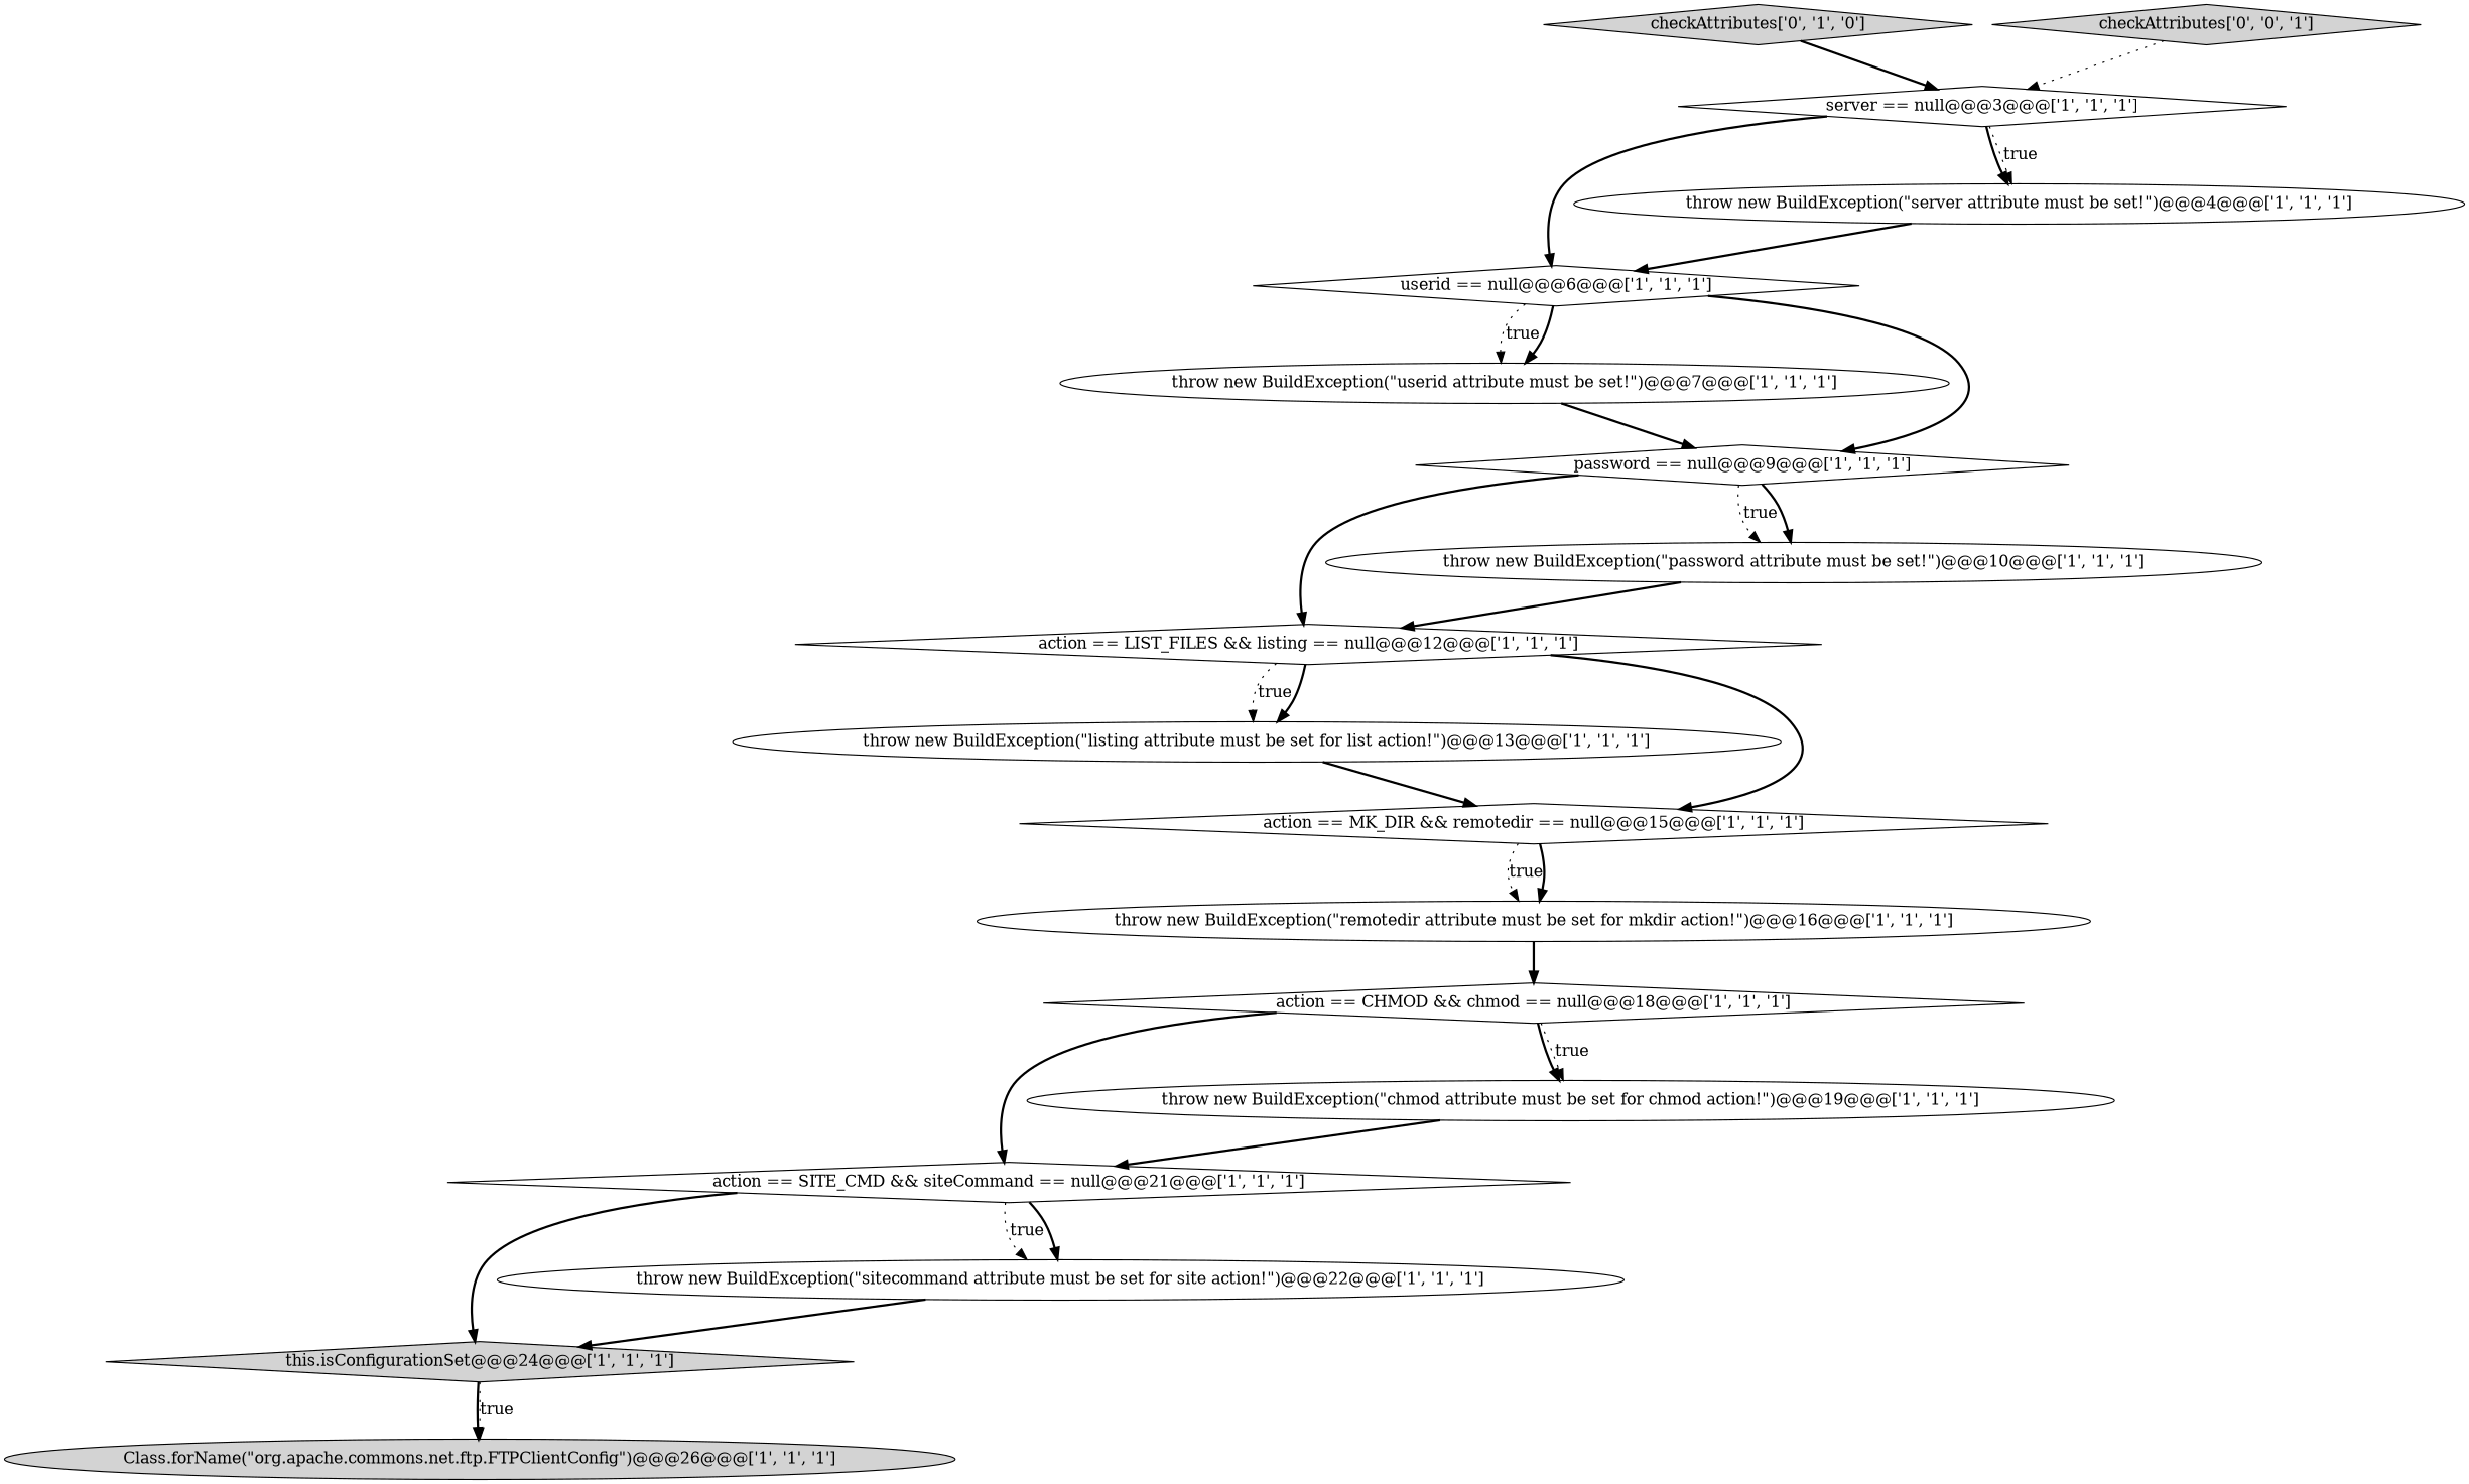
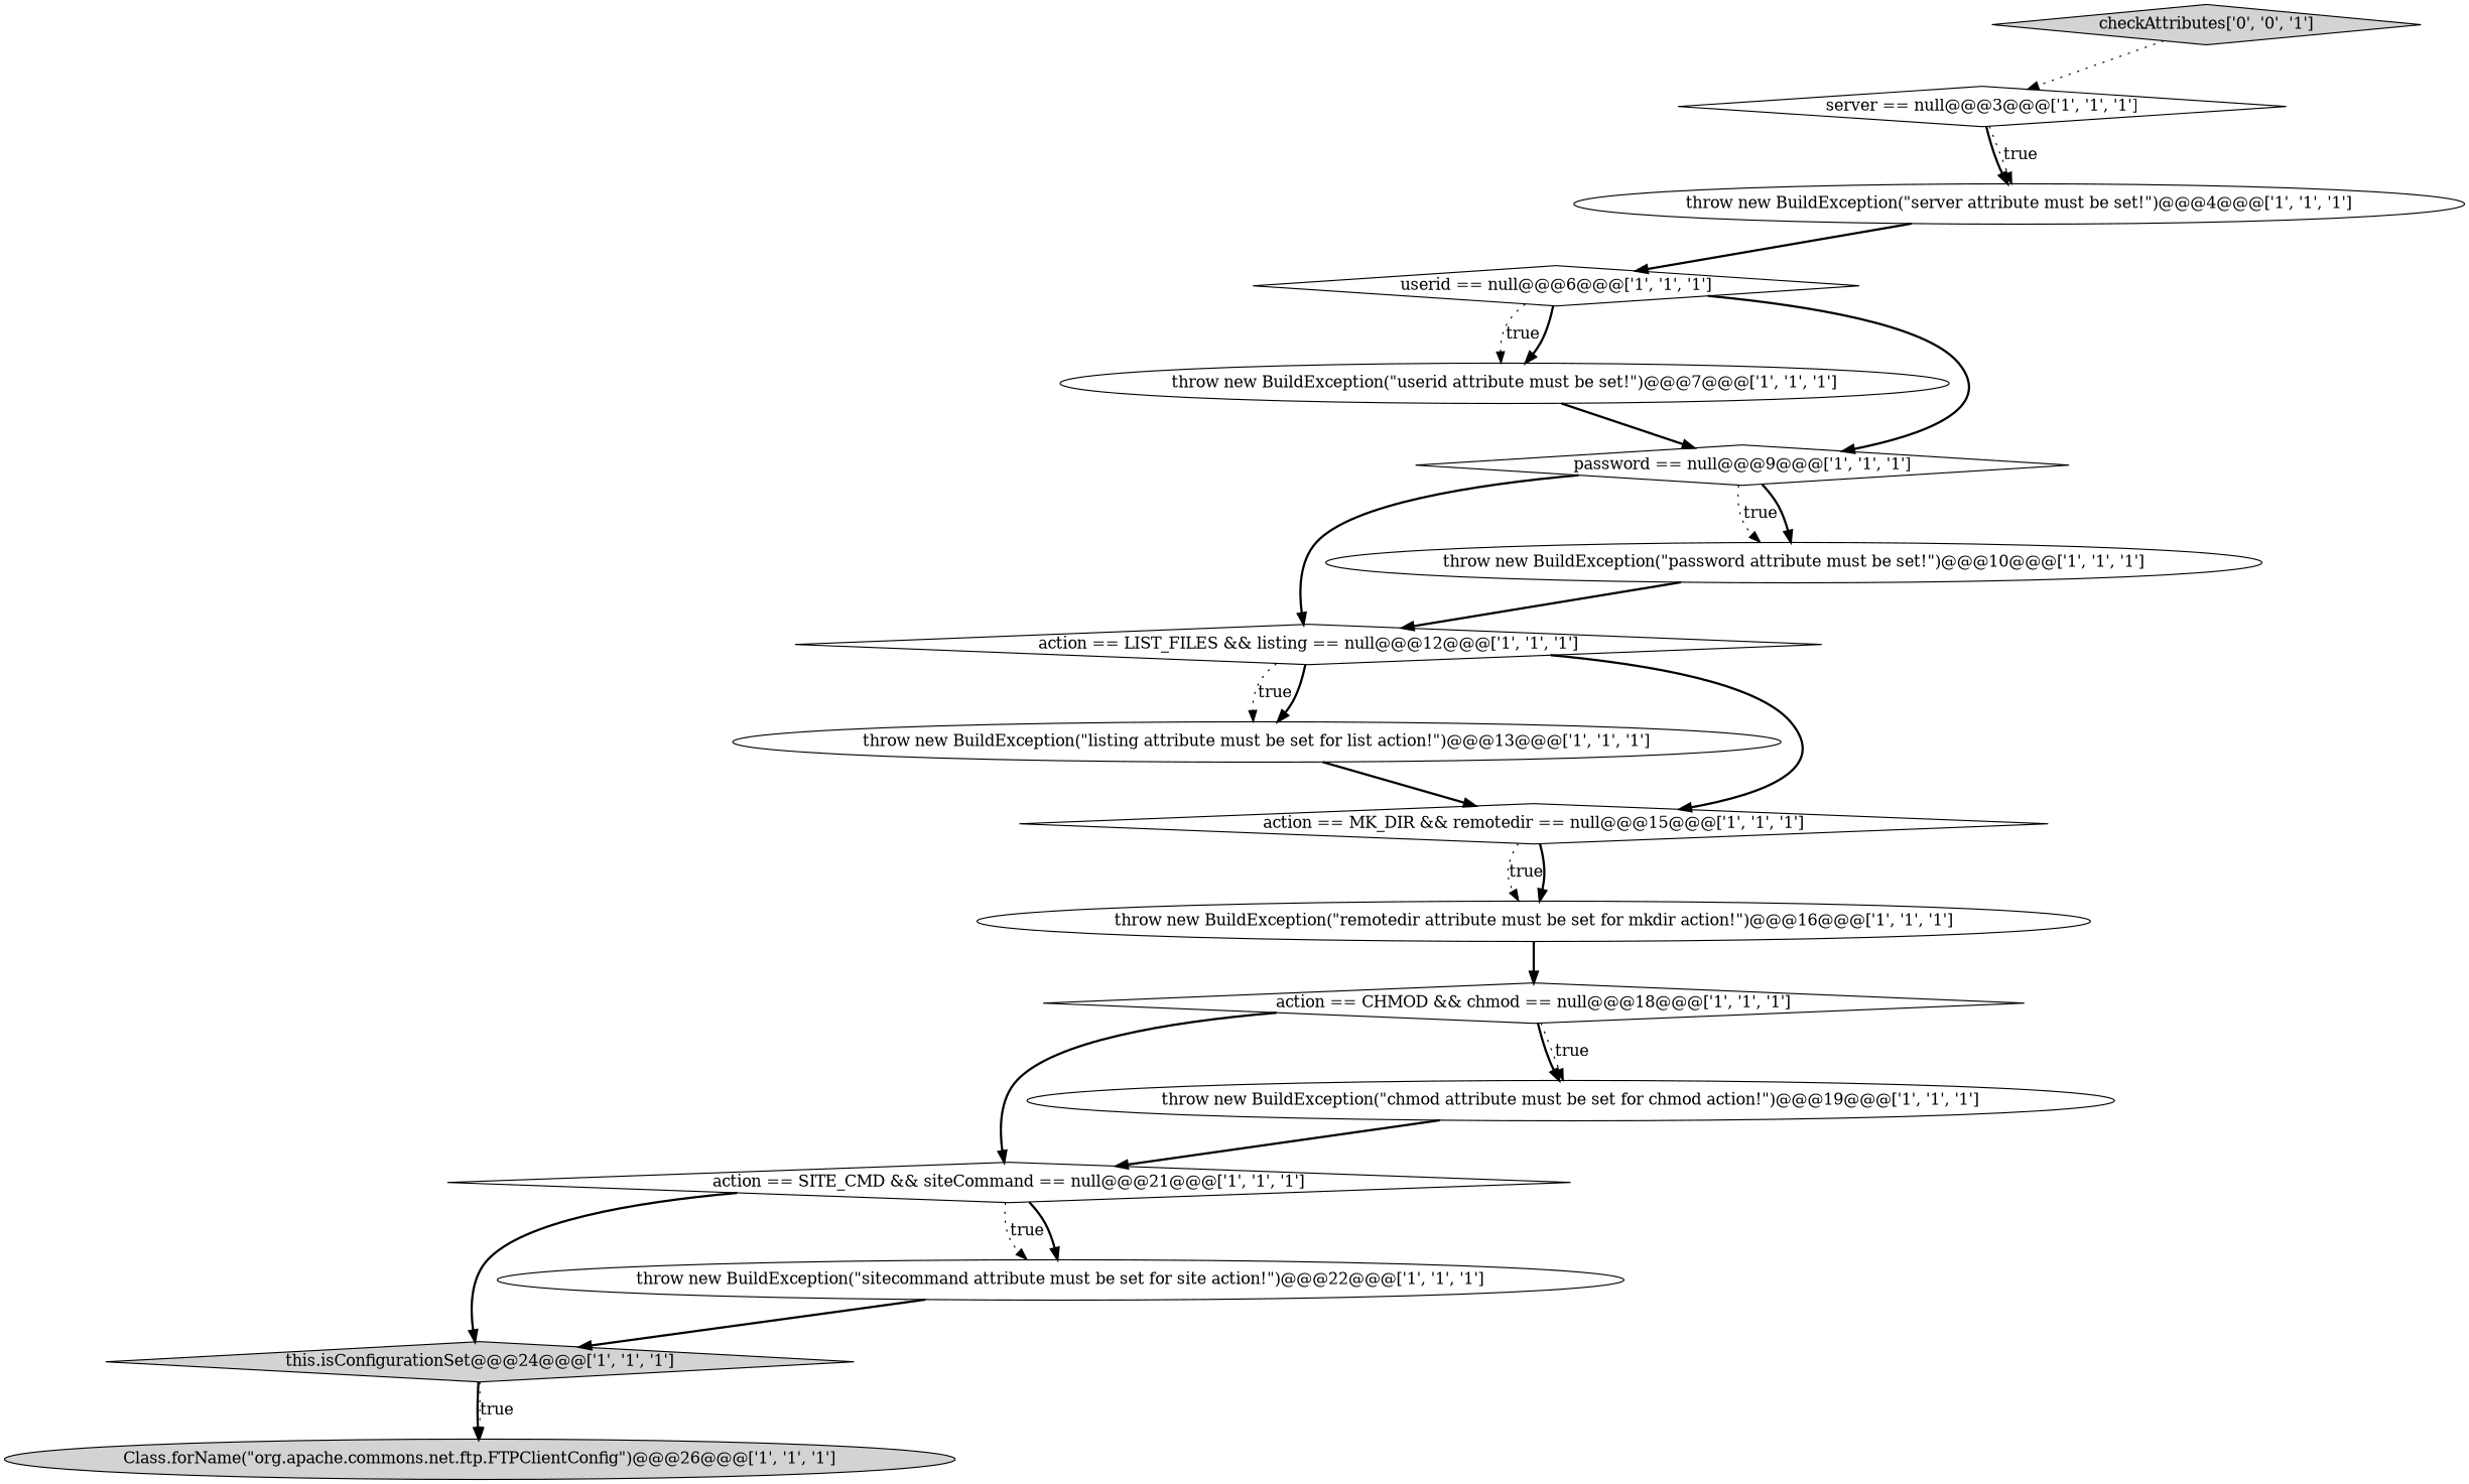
  digraph {
    node [fillcolor=white shape=diamond style=filled]
    edge [style=bold]
    n1 [label="server == null@@@3@@@['1', '1', '1']"]
    n2 [label="userid == null@@@6@@@['1', '1', '1']"]
    n3 [label="throw new BuildException(\"server attribute must be set!\")@@@4@@@['1', '1', '1']" shape=ellipse]
    n4 [label="throw new BuildException(\"userid attribute must be set!\")@@@7@@@['1', '1', '1']" shape=ellipse]
    n5 [label="password == null@@@9@@@['1', '1', '1']"]
    n6 [label="action == SITE_CMD && siteCommand == null@@@21@@@['1', '1', '1']"]
    n7 [fillcolor=lightgray label="this.isConfigurationSet@@@24@@@['1', '1', '1']"]
    n8 [label="throw new BuildException(\"sitecommand attribute must be set for site action!\")@@@22@@@['1', '1', '1']" shape=ellipse]
    n9 [fillcolor=lightgray label="Class.forName(\"org.apache.commons.net.ftp.FTPClientConfig\")@@@26@@@['1', '1', '1']" shape=ellipse]
    n10 [label="throw new BuildException(\"listing attribute must be set for list action!\")@@@13@@@['1', '1', '1']" shape=ellipse]
    n11 [label="action == MK_DIR && remotedir == null@@@15@@@['1', '1', '1']"]
    n12 [label="throw new BuildException(\"remotedir attribute must be set for mkdir action!\")@@@16@@@['1', '1', '1']" shape=ellipse]
    n13 [label="throw new BuildException(\"chmod attribute must be set for chmod action!\")@@@19@@@['1', '1', '1']" shape=ellipse]
    n14 [label="action == CHMOD && chmod == null@@@18@@@['1', '1', '1']"]
    n15 [label="action == LIST_FILES && listing == null@@@12@@@['1', '1', '1']"]
    n16 [label="throw new BuildException(\"password attribute must be set!\")@@@10@@@['1', '1', '1']" shape=ellipse]
-   n17 [fillcolor=lightgray label="checkAttributes['0', '1', '0']"]
    n18 [fillcolor=lightgray label="checkAttributes['0', '0', '1']"]
-   n1 -> n2
    n1 -> n3
    n1 -> n3 [label=true style=dotted]
    n2 -> n4 [label=true style=dotted]
    n2 -> n4
    n2 -> n5
    n3 -> n2
    n4 -> n5
    n5 -> n15
    n5 -> n16 [label=true style=dotted]
    n5 -> n16
    n6 -> n7
    n6 -> n8 [label=true style=dotted]
    n6 -> n8
    n7 -> n9
    n7 -> n9 [label=true style=dotted]
    n8 -> n7
    n10 -> n11
    n11 -> n12 [label=true style=dotted]
    n11 -> n12
    n12 -> n14
    n13 -> n6
    n14 -> n6
    n14 -> n13
    n14 -> n13 [label=true style=dotted]
    n15 -> n10 [label=true style=dotted]
    n15 -> n10
    n15 -> n11
    n16 -> n15
-   n17 -> n1
    n18 -> n1 [style=dotted]
  }
